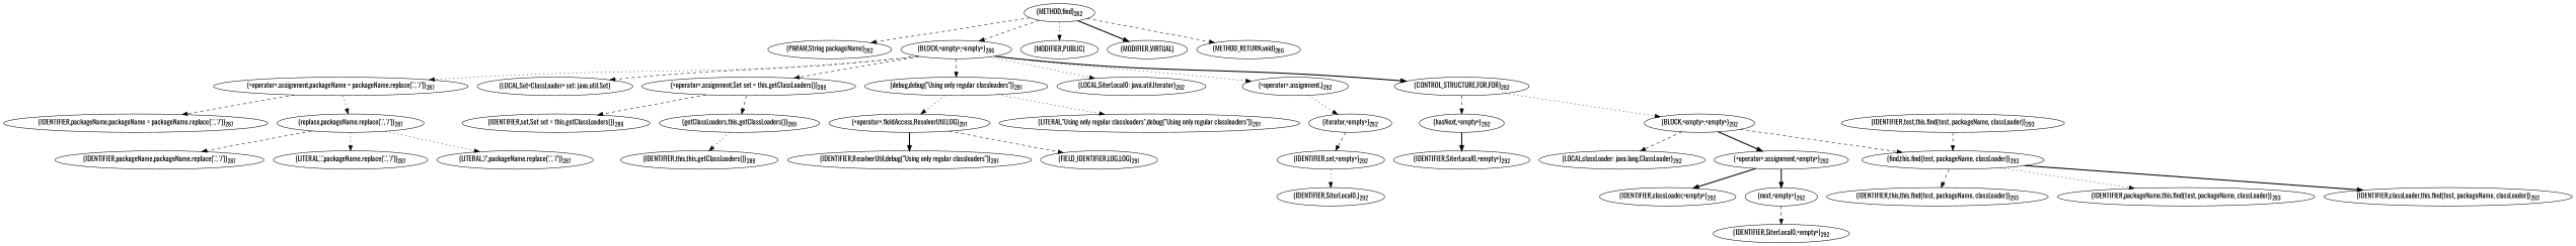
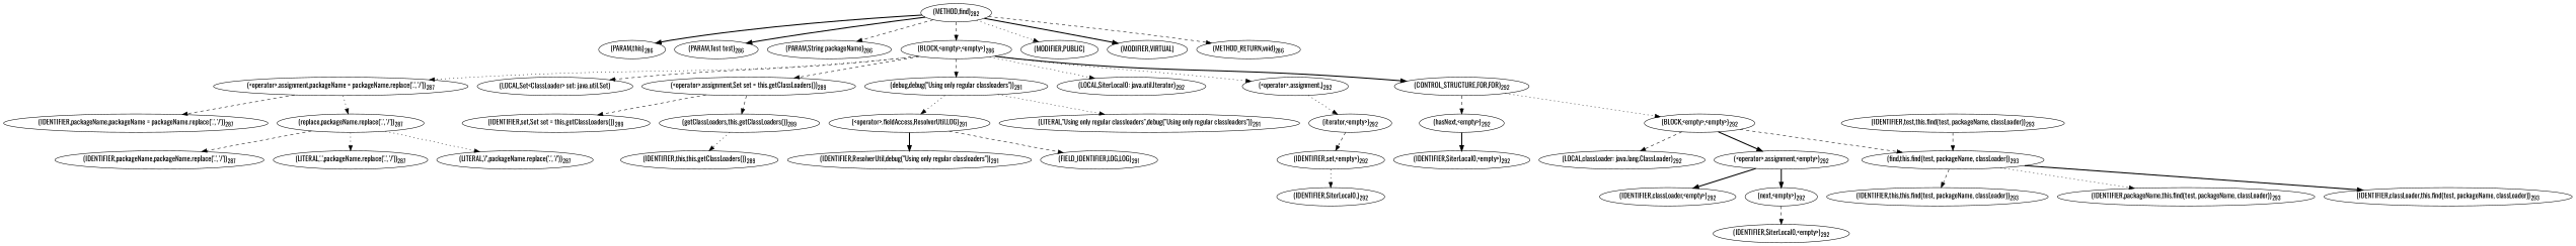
  digraph {
    fontname=Oswald
    node [fontname=Oswald]
    edge [fontname=Oswald style=dashed]
    n1 [label=<(METHOD,find)<SUB>282</SUB>>]
-   n4 [label=<(PARAM,String packageName)<SUB>282</SUB>>]
+   n2 [label=<(PARAM,this)<SUB>286</SUB>>]
+   n3 [label=<(PARAM,Test test)<SUB>286</SUB>>]
+   n4 [label=<(PARAM,String packageName)<SUB>286</SUB>>]
    n5 [label=<(BLOCK,&lt;empty&gt;,&lt;empty&gt;)<SUB>286</SUB>>]
    n6 [label=<(MODIFIER,PUBLIC)>]
    n7 [label=<(MODIFIER,VIRTUAL)>]
    n8 [label=<(METHOD_RETURN,void)<SUB>286</SUB>>]
    n9 [label=<(&lt;operator&gt;.assignment,packageName = packageName.replace('.', '/'))<SUB>287</SUB>>]
    n10 [label=<(LOCAL,Set&lt;ClassLoader&gt; set: java.util.Set)>]
    n11 [label=<(&lt;operator&gt;.assignment,Set set = this.getClassLoaders())<SUB>289</SUB>>]
    n12 [label=<(debug,debug(&quot;Using only regular classloaders&quot;))<SUB>291</SUB>>]
    n13 [label=<(LOCAL,$iterLocal0: java.util.Iterator)<SUB>292</SUB>>]
    n14 [label=<(&lt;operator&gt;.assignment,)<SUB>292</SUB>>]
    n15 [label=<(CONTROL_STRUCTURE,FOR,FOR)<SUB>292</SUB>>]
    n16 [label=<(IDENTIFIER,packageName,packageName = packageName.replace('.', '/'))<SUB>287</SUB>>]
    n17 [label=<(replace,packageName.replace('.', '/'))<SUB>287</SUB>>]
    n18 [label=<(IDENTIFIER,set,Set set = this.getClassLoaders())<SUB>289</SUB>>]
    n19 [label=<(getClassLoaders,this.getClassLoaders())<SUB>289</SUB>>]
    n20 [label=<(&lt;operator&gt;.fieldAccess,ResolverUtil.LOG)<SUB>291</SUB>>]
    n21 [label=<(LITERAL,&quot;Using only regular classloaders&quot;,debug(&quot;Using only regular classloaders&quot;))<SUB>291</SUB>>]
    n22 [label=<(iterator,&lt;empty&gt;)<SUB>292</SUB>>]
    n23 [label=<(hasNext,&lt;empty&gt;)<SUB>292</SUB>>]
    n24 [label=<(BLOCK,&lt;empty&gt;,&lt;empty&gt;)<SUB>292</SUB>>]
    n25 [label=<(IDENTIFIER,packageName,packageName.replace('.', '/'))<SUB>287</SUB>>]
    n26 [label=<(LITERAL,'.',packageName.replace('.', '/'))<SUB>287</SUB>>]
    n27 [label=<(LITERAL,'/',packageName.replace('.', '/'))<SUB>287</SUB>>]
    n28 [label=<(IDENTIFIER,this,this.getClassLoaders())<SUB>289</SUB>>]
    n29 [label=<(IDENTIFIER,ResolverUtil,debug(&quot;Using only regular classloaders&quot;))<SUB>291</SUB>>]
    n30 [label=<(FIELD_IDENTIFIER,LOG,LOG)<SUB>291</SUB>>]
    n31 [label=<(IDENTIFIER,$iterLocal0,)<SUB>292</SUB>>]
    n32 [label=<(IDENTIFIER,set,&lt;empty&gt;)<SUB>292</SUB>>]
    n33 [label=<(IDENTIFIER,$iterLocal0,&lt;empty&gt;)<SUB>292</SUB>>]
    n34 [label=<(LOCAL,classLoader: java.lang.ClassLoader)<SUB>292</SUB>>]
    n35 [label=<(&lt;operator&gt;.assignment,&lt;empty&gt;)<SUB>292</SUB>>]
    n36 [label=<(find,this.find(test, packageName, classLoader))<SUB>293</SUB>>]
    n37 [label=<(IDENTIFIER,classLoader,&lt;empty&gt;)<SUB>292</SUB>>]
    n38 [label=<(next,&lt;empty&gt;)<SUB>292</SUB>>]
    n39 [label=<(IDENTIFIER,this,this.find(test, packageName, classLoader))<SUB>293</SUB>>]
    n40 [label=<(IDENTIFIER,packageName,this.find(test, packageName, classLoader))<SUB>293</SUB>>]
    n41 [label=<(IDENTIFIER,classLoader,this.find(test, packageName, classLoader))<SUB>293</SUB>>]
    n42 [label=<(IDENTIFIER,$iterLocal0,&lt;empty&gt;)<SUB>292</SUB>>]
    n43 [label=<(IDENTIFIER,test,this.find(test, packageName, classLoader))<SUB>293</SUB>>]
+   n1 -> n2 [style=bold]
+   n1 -> n3 [style=bold]
    n1 -> n4
    n1 -> n5
    n1 -> n6 [style=dotted]
    n1 -> n7 [style=bold]
    n1 -> n8
    n5 -> n9 [style=dotted]
    n5 -> n10
    n5 -> n11
    n5 -> n12
    n5 -> n13 [style=dotted]
    n5 -> n14 [style=dotted]
    n5 -> n15 [style=bold]
    n9 -> n16
    n9 -> n17 [style=dotted]
    n11 -> n18
    n11 -> n19
    n12 -> n20 [style=dotted]
    n12 -> n21 [style=dotted]
    n14 -> n22 [style=dotted]
    n15 -> n23
    n15 -> n24 [style=dotted]
    n17 -> n25
    n17 -> n26 [style=dotted]
    n17 -> n27 [style=dotted]
    n19 -> n28 [style=dotted]
    n20 -> n29 [style=bold]
    n20 -> n30
    n22 -> n32
    n23 -> n33 [style=bold]
    n24 -> n34
    n24 -> n35 [style=bold]
    n24 -> n36
    n32 -> n31 [style=dotted]
    n35 -> n37 [style=bold]
    n35 -> n38 [style=bold]
    n36 -> n39
    n36 -> n40 [style=dotted]
    n36 -> n41 [style=bold]
    n38 -> n42
    n43 -> n36
  }
